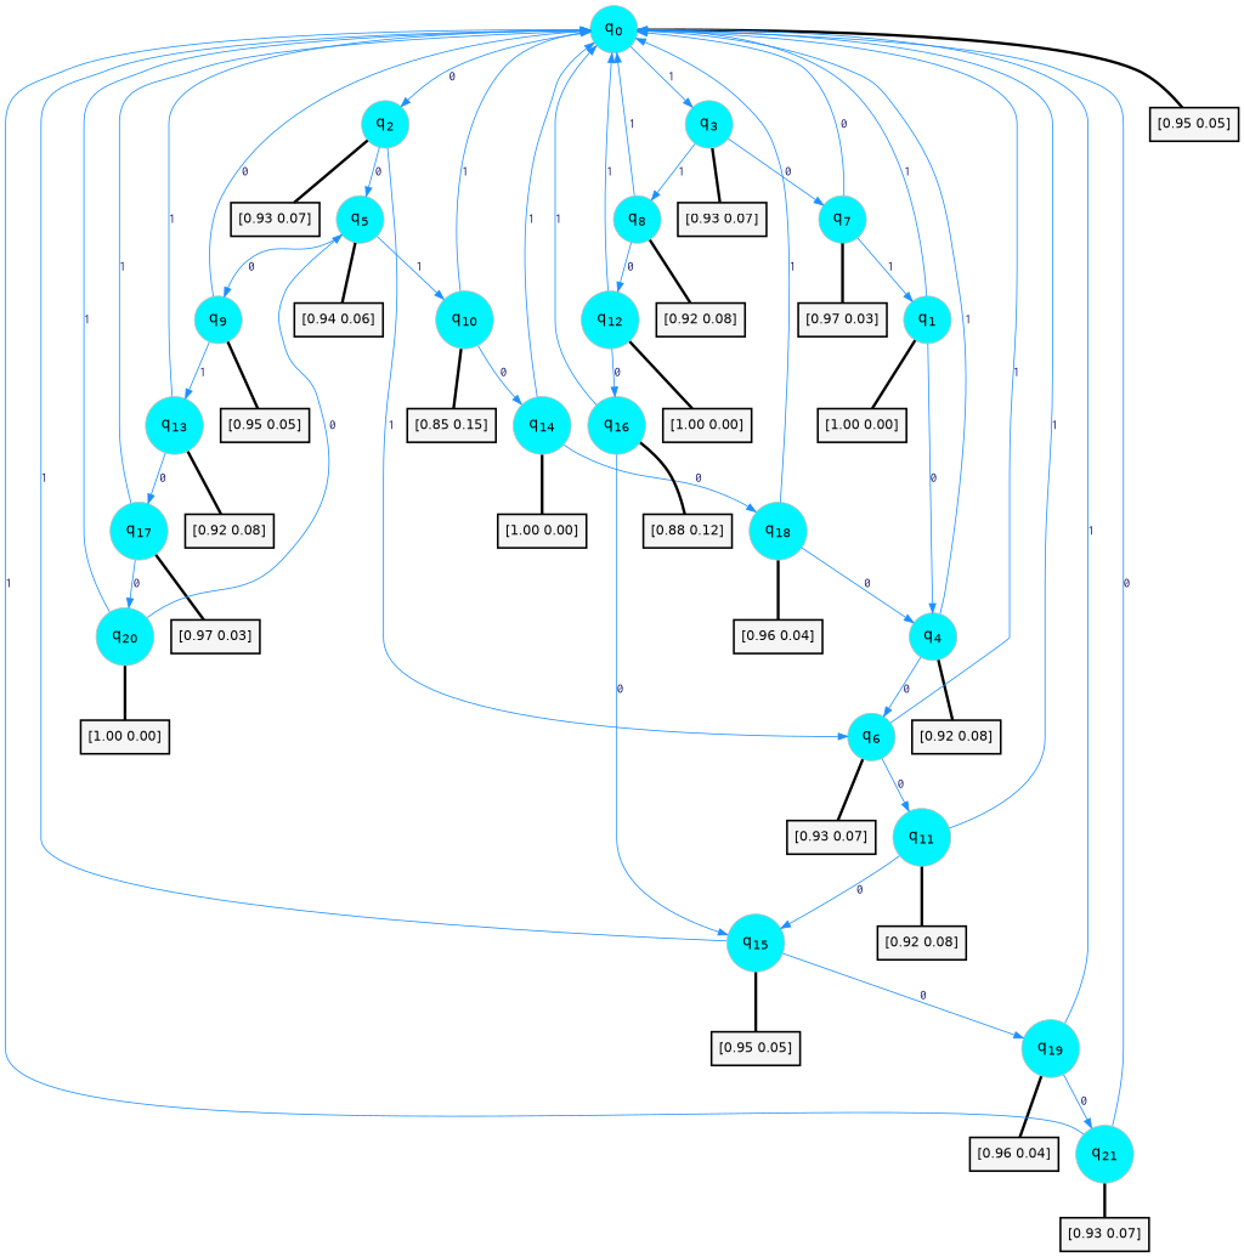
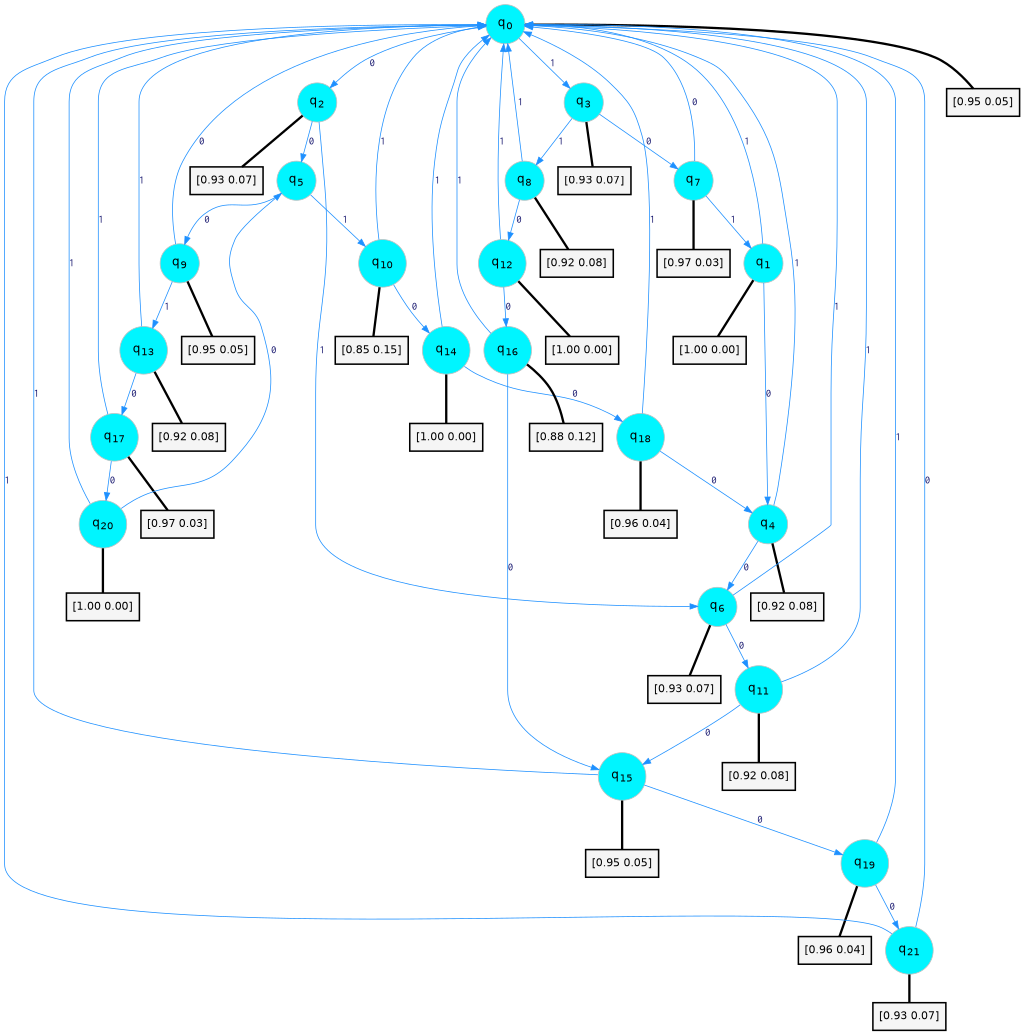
  digraph {
    rankdir=TD
    node [color=gray fillcolor=turquoise1 fontcolor=black fontname=Helvetica fontsize=16 fontweight=bold shape=circle style=filled]
    edge [arrowsize=1 color=dodgerblue1 fontcolor=midnightblue fontname=courier fontweight=bold penwidth=1 style=solid weight=20]
    n1 [label=<q<SUB>0</SUB>>]
    n2 [label=<q<SUB>2</SUB>>]
    n3 [label=<q<SUB>3</SUB>>]
    n4 [color=black fillcolor=whitesmoke fontsize=14 label="[0.95 0.05]" penwidth=2 shape=box]
    n5 [label=<q<SUB>1</SUB>>]
    n6 [label=<q<SUB>4</SUB>>]
    n7 [color=black fillcolor=whitesmoke fontsize=14 label="[1.00 0.00]" penwidth=2 shape=box]
    n8 [label=<q<SUB>5</SUB>>]
    n9 [label=<q<SUB>6</SUB>>]
    n10 [color=black fillcolor=whitesmoke fontsize=14 label="[0.93 0.07]" penwidth=2 shape=box]
    n11 [label=<q<SUB>7</SUB>>]
    n12 [label=<q<SUB>8</SUB>>]
    n13 [color=black fillcolor=whitesmoke fontsize=14 label="[0.93 0.07]" penwidth=2 shape=box]
    n14 [color=black fillcolor=whitesmoke fontsize=14 label="[0.92 0.08]" penwidth=2 shape=box]
    n15 [label=<q<SUB>9</SUB>>]
    n16 [label=<q<SUB>10</SUB>>]
-   n17 [color=black fillcolor=whitesmoke fontsize=14 label="[0.94 0.06]" penwidth=2 shape=box]
    n18 [label=<q<SUB>11</SUB>>]
    n19 [color=black fillcolor=whitesmoke fontsize=14 label="[0.93 0.07]" penwidth=2 shape=box]
    n20 [color=black fillcolor=whitesmoke fontsize=14 label="[0.97 0.03]" penwidth=2 shape=box]
    n21 [label=<q<SUB>12</SUB>>]
    n22 [color=black fillcolor=whitesmoke fontsize=14 label="[0.92 0.08]" penwidth=2 shape=box]
    n23 [label=<q<SUB>13</SUB>>]
    n24 [color=black fillcolor=whitesmoke fontsize=14 label="[0.95 0.05]" penwidth=2 shape=box]
    n25 [label=<q<SUB>14</SUB>>]
    n26 [color=black fillcolor=whitesmoke fontsize=14 label="[0.85 0.15]" penwidth=2 shape=box]
    n27 [label=<q<SUB>15</SUB>>]
    n28 [color=black fillcolor=whitesmoke fontsize=14 label="[0.92 0.08]" penwidth=2 shape=box]
    n29 [label=<q<SUB>16</SUB>>]
    n30 [color=black fillcolor=whitesmoke fontsize=14 label="[1.00 0.00]" penwidth=2 shape=box]
    n31 [label=<q<SUB>17</SUB>>]
    n32 [color=black fillcolor=whitesmoke fontsize=14 label="[0.92 0.08]" penwidth=2 shape=box]
    n33 [label=<q<SUB>18</SUB>>]
    n34 [color=black fillcolor=whitesmoke fontsize=14 label="[1.00 0.00]" penwidth=2 shape=box]
    n35 [label=<q<SUB>19</SUB>>]
    n36 [color=black fillcolor=whitesmoke fontsize=14 label="[0.95 0.05]" penwidth=2 shape=box]
    n37 [color=black fillcolor=whitesmoke fontsize=14 label="[0.88 0.12]" penwidth=2 shape=box]
    n38 [label=<q<SUB>20</SUB>>]
    n39 [color=black fillcolor=whitesmoke fontsize=14 label="[0.97 0.03]" penwidth=2 shape=box]
    n40 [color=black fillcolor=whitesmoke fontsize=14 label="[0.96 0.04]" penwidth=2 shape=box]
    n41 [label=<q<SUB>21</SUB>>]
    n42 [color=black fillcolor=whitesmoke fontsize=14 label="[0.96 0.04]" penwidth=2 shape=box]
    n43 [color=black fillcolor=whitesmoke fontsize=14 label="[1.00 0.00]" penwidth=2 shape=box]
    n44 [color=black fillcolor=whitesmoke fontsize=14 label="[0.93 0.07]" penwidth=2 shape=box]
    n1 -> n2 [label=0]
    n1 -> n3 [label=1]
    n1 -> n4 [arrowhead=none color=black penwidth=3]
    n2 -> n8 [label=0]
    n2 -> n9 [label=1]
    n2 -> n10 [arrowhead=none color=black penwidth=3]
    n3 -> n11 [label=0]
    n3 -> n12 [label=1]
    n3 -> n13 [arrowhead=none color=black penwidth=3]
    n5 -> n1 [label=1]
    n5 -> n6 [label=0]
    n5 -> n7 [arrowhead=none color=black penwidth=3]
    n6 -> n1 [label=1]
    n6 -> n9 [label=0]
    n6 -> n14 [arrowhead=none color=black penwidth=3]
    n8 -> n15 [label=0]
    n8 -> n16 [label=1]
-   n8 -> n17 [arrowhead=none color=black penwidth=3]
    n9 -> n1 [label=1]
    n9 -> n18 [label=0]
    n9 -> n19 [arrowhead=none color=black penwidth=3]
    n11 -> n1 [label=0]
    n11 -> n5 [label=1]
    n11 -> n20 [arrowhead=none color=black penwidth=3]
    n12 -> n1 [label=1]
    n12 -> n21 [label=0]
    n12 -> n22 [arrowhead=none color=black penwidth=3]
    n15 -> n1 [label=0]
    n15 -> n23 [label=1]
    n15 -> n24 [arrowhead=none color=black penwidth=3]
    n16 -> n1 [label=1]
    n16 -> n25 [label=0]
    n16 -> n26 [arrowhead=none color=black penwidth=3]
    n18 -> n1 [label=1]
    n18 -> n27 [label=0]
    n18 -> n28 [arrowhead=none color=black penwidth=3]
    n21 -> n1 [label=1]
    n21 -> n29 [label=0]
    n21 -> n30 [arrowhead=none color=black penwidth=3]
    n23 -> n1 [label=1]
    n23 -> n31 [label=0]
    n23 -> n32 [arrowhead=none color=black penwidth=3]
    n25 -> n1 [label=1]
    n25 -> n33 [label=0]
    n25 -> n34 [arrowhead=none color=black penwidth=3]
    n27 -> n1 [label=1]
    n27 -> n35 [label=0]
    n27 -> n36 [arrowhead=none color=black penwidth=3]
    n29 -> n1 [label=1]
    n29 -> n27 [label=0]
    n29 -> n37 [arrowhead=none color=black penwidth=3]
    n31 -> n1 [label=1]
    n31 -> n38 [label=0]
    n31 -> n39 [arrowhead=none color=black penwidth=3]
    n33 -> n1 [label=1]
    n33 -> n6 [label=0]
    n33 -> n40 [arrowhead=none color=black penwidth=3]
    n35 -> n1 [label=1]
    n35 -> n41 [label=0]
    n35 -> n42 [arrowhead=none color=black penwidth=3]
    n38 -> n1 [label=1]
    n38 -> n8 [label=0]
    n38 -> n43 [arrowhead=none color=black penwidth=3]
    n41 -> n1 [label=0]
    n41 -> n1 [label=1]
    n41 -> n44 [arrowhead=none color=black penwidth=3]
  }
